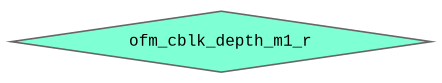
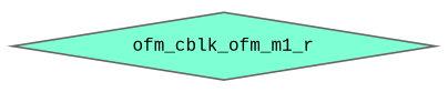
  digraph {
    rankdir=LR
    fontname="Liberation Mono"
-   n1 [color=grey40 fillcolor=aquamarine fontname="Liberation Mono" fontsize=10 height=0.2 label=ofm_cblk_depth_m1_r shape=diamond style=filled width=0.4]
+   n1 [color=grey40 fillcolor=aquamarine fontname="Liberation Mono" fontsize=10 height=0.2 label=ofm_cblk_ofm_m1_r shape=diamond style=filled width=0.4]
  }
